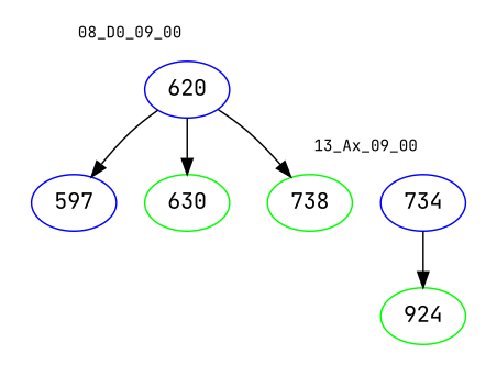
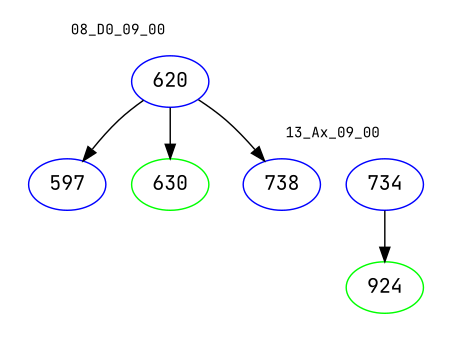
  digraph {
    fontname="JetBrains Mono"
    node [color=blue fontname="JetBrains Mono"]
    edge [color=black fontname="JetBrains Mono"]
    n1 [label=734]
    n2 [color=green label=924]
-   n3 [color=green label=738]
+   n3 [label=738]
    n4 [label=620]
    n5 [label=597]
    n6 [color=green label=630]
    subgraph cluster_1 {
      color=white
      fontsize=10
      label="13_Ax_09_00"
      n1
      n2
      n3
    }
    subgraph cluster_2 {
      color=white
      fontsize=10
      label="08_D0_09_00"
      n4
      n5
      n6
    }
    n1 -> n2
    n4 -> n3
    n4 -> n5
    n4 -> n6
  }
